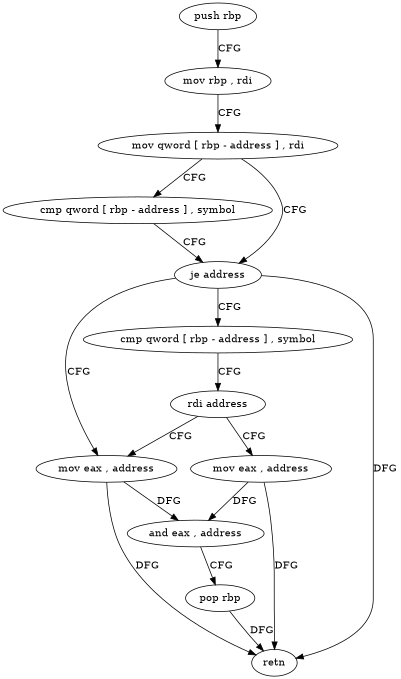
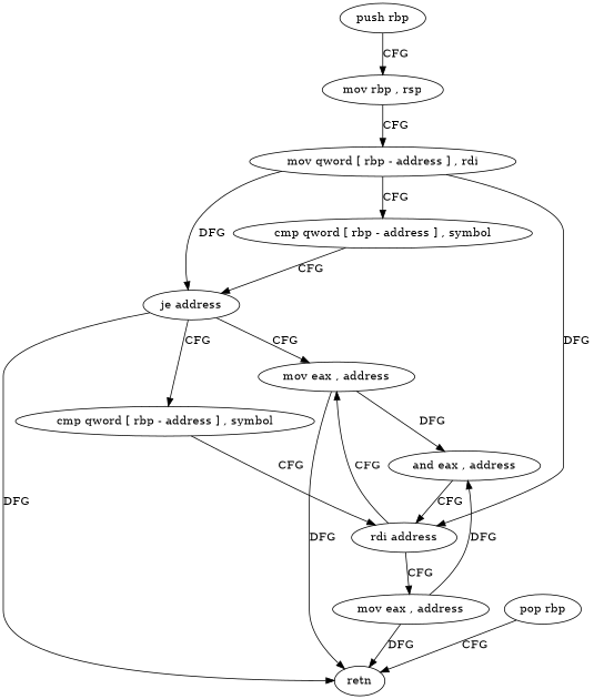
  digraph {
    n1 [label="push rbp"]
-   n2 [label="mov rbp , rdi"]
+   n2 [label="mov rbp , rsp"]
    n3 [label="mov qword [ rbp - address ] , rdi"]
    n4 [label="cmp qword [ rbp - address ] , symbol"]
    n5 [label="je address"]
    n6 [label="rdi address"]
    n7 [label="mov eax , address"]
    n8 [label="cmp qword [ rbp - address ] , symbol"]
    n9 [label=retn]
    n10 [label="mov eax , address"]
    n11 [label="and eax , address"]
    n12 [label="pop rbp"]
    n1 -> n2 [label=CFG]
    n2 -> n3 [label=CFG]
    n3 -> n4 [label=CFG]
-   n3 -> n5 [label=CFG]
+   n3 -> n5 [label=DFG]
+   n3 -> n6 [label=DFG]
    n4 -> n5 [label=CFG]
    n5 -> n7 [label=CFG]
    n5 -> n8 [label=CFG]
    n5 -> n9 [label=DFG]
    n6 -> n7 [label=CFG]
    n6 -> n10 [label=CFG]
    n7 -> n9 [label=DFG]
    n7 -> n11 [label=DFG]
    n8 -> n6 [label=CFG]
    n10 -> n9 [label=DFG]
    n10 -> n11 [label=DFG]
-   n11 -> n12 [label=CFG]
-   n12 -> n9 [label=DFG]
+   n11 -> n6 [label=CFG]
+   n12 -> n9 [label=CFG]
  }
